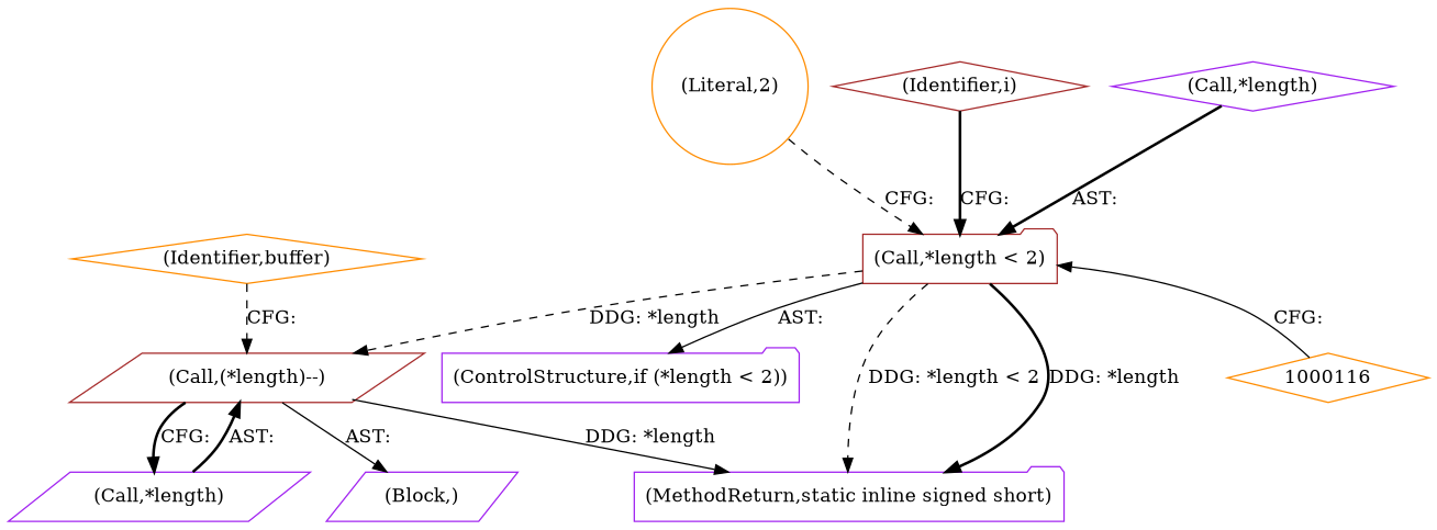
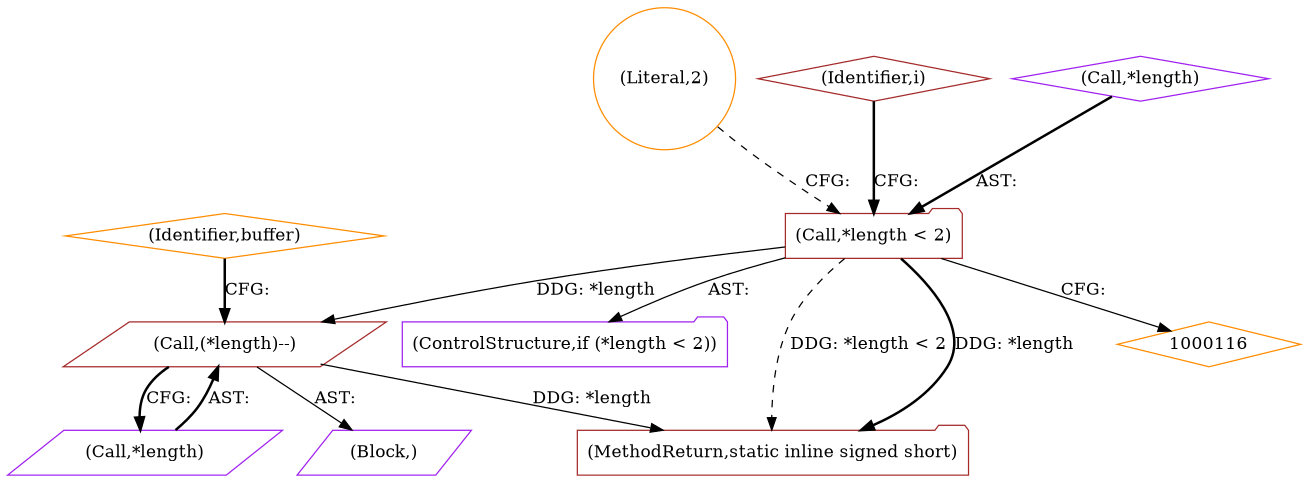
  digraph {
    node [color=purple shape=diamond]
    edge [style=bold]
    n1 [color=brown label="(Call,*length < 2)" shape=folder]
    n2 [color=brown label="(Call,(*length)--)" shape=parallelogram]
    n3 [label="(ControlStructure,if (*length < 2))" shape=folder]
-   n4 [label="(MethodReturn,static inline signed short)" shape=folder]
+   n4 [color=brown label="(MethodReturn,static inline signed short)" shape=folder]
    n5 [label="(Call,*length)" shape=parallelogram]
    n6 [label="(Block,)" shape=parallelogram]
    n7 [color=darkorange label="(Literal,2)" shape=circle]
    n8 [color=brown label="(Identifier,i)"]
    n9 [label="(Call,*length)"]
    n10 [color=darkorange label="(Identifier,buffer)"]
    1000116 [color=darkorange]
-   n1 -> n2 [label="DDG: *length" style=dashed]
+   n1 -> n2 [label="DDG: *length" style=solid]
    n1 -> n3 [label="AST: " style=solid]
    n1 -> n4 [label="DDG: *length < 2" style=dashed]
    n1 -> n4 [label="DDG: *length"]
    n2 -> n4 [label="DDG: *length" style=solid]
    n2 -> n5 [label="CFG: "]
    n2 -> n6 [label="AST: " style=solid]
    n5 -> n2 [label="AST: "]
    n7 -> n1 [label="CFG: " style=dashed]
    n8 -> n1 [label="CFG: "]
    n9 -> n1 [label="AST: "]
-   n10 -> n2 [label="CFG: " style=dashed]
-   1000116 -> n1 [label="CFG: " style=solid]
+   n10 -> n2 [label="CFG: "]
+   n1 -> 1000116 [label="CFG: " style=solid]
  }
